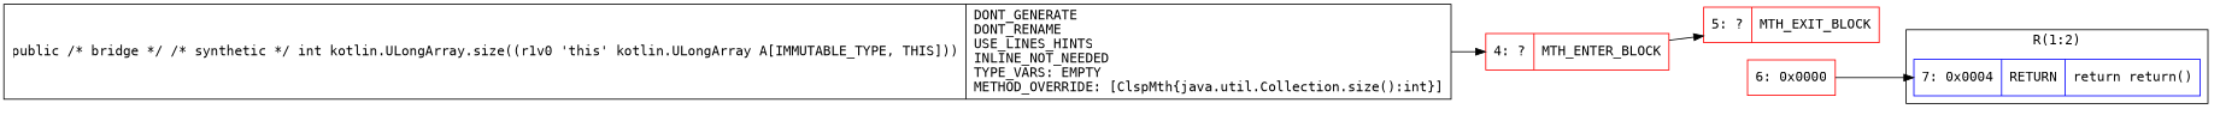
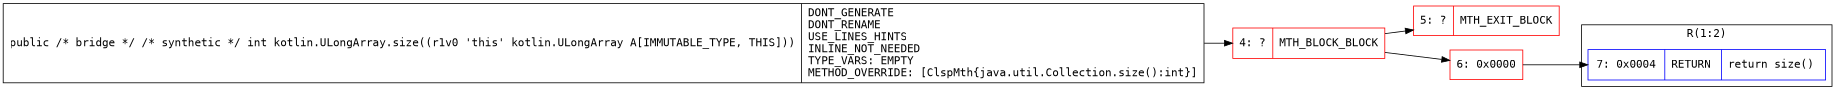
  digraph {
    fontname="DejaVu Sans Mono"
    rankdir=LR
    node [color=red fontname="DejaVu Sans Mono" shape=record]
    edge [fontname="DejaVu Sans Mono"]
-   n1 [color=blue label="{7\:\ 0x0004|RETURN\l|return return()\l}"]
+   n1 [color=blue label="{7\:\ 0x0004|RETURN\l|return size()\l}"]
    n2 [label="{5\:\ ?|MTH_EXIT_BLOCK\l}"]
-   n3 [label="{4\:\ ?|MTH_ENTER_BLOCK\l}"]
+   n3 [label="{4\:\ ?|MTH_BLOCK_BLOCK\l}"]
    n4 [label="{6\:\ 0x0000}"]
    n5 [label="{public \/* bridge *\/ \/* synthetic *\/ int kotlin.ULongArray.size((r1v0 'this' kotlin.ULongArray A[IMMUTABLE_TYPE, THIS]))  | DONT_GENERATE\lDONT_RENAME\lUSE_LINES_HINTS\lINLINE_NOT_NEEDED\lTYPE_VARS: EMPTY\lMETHOD_OVERRIDE: [ClspMth\{java.util.Collection.size():int\}]\l}" color=""]
    subgraph cluster_1 {
      label="R(1:2)"
      n1
    }
    n3 -> n2
+   n3 -> n4
    n4 -> n1
    n5 -> n3
  }
